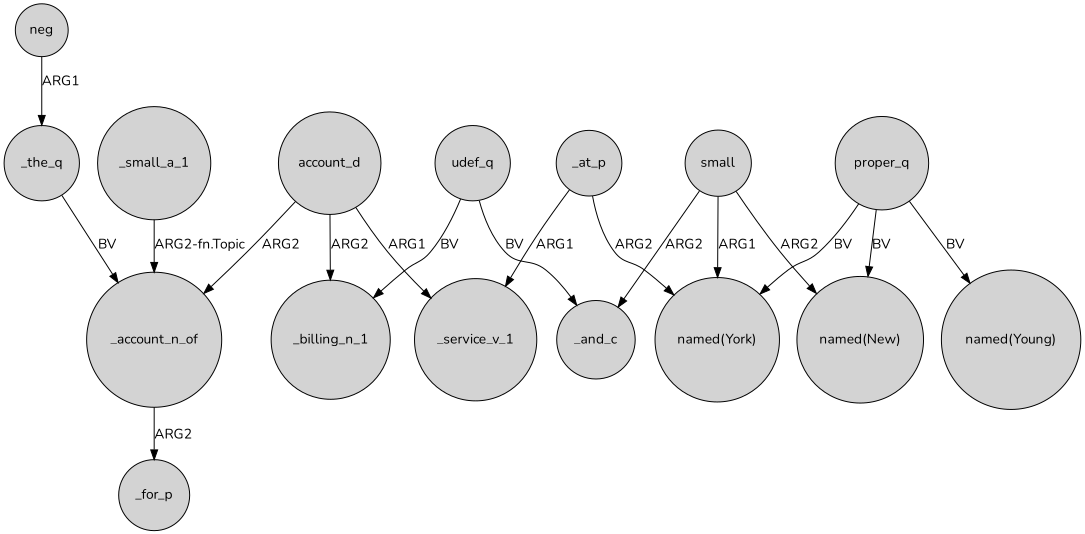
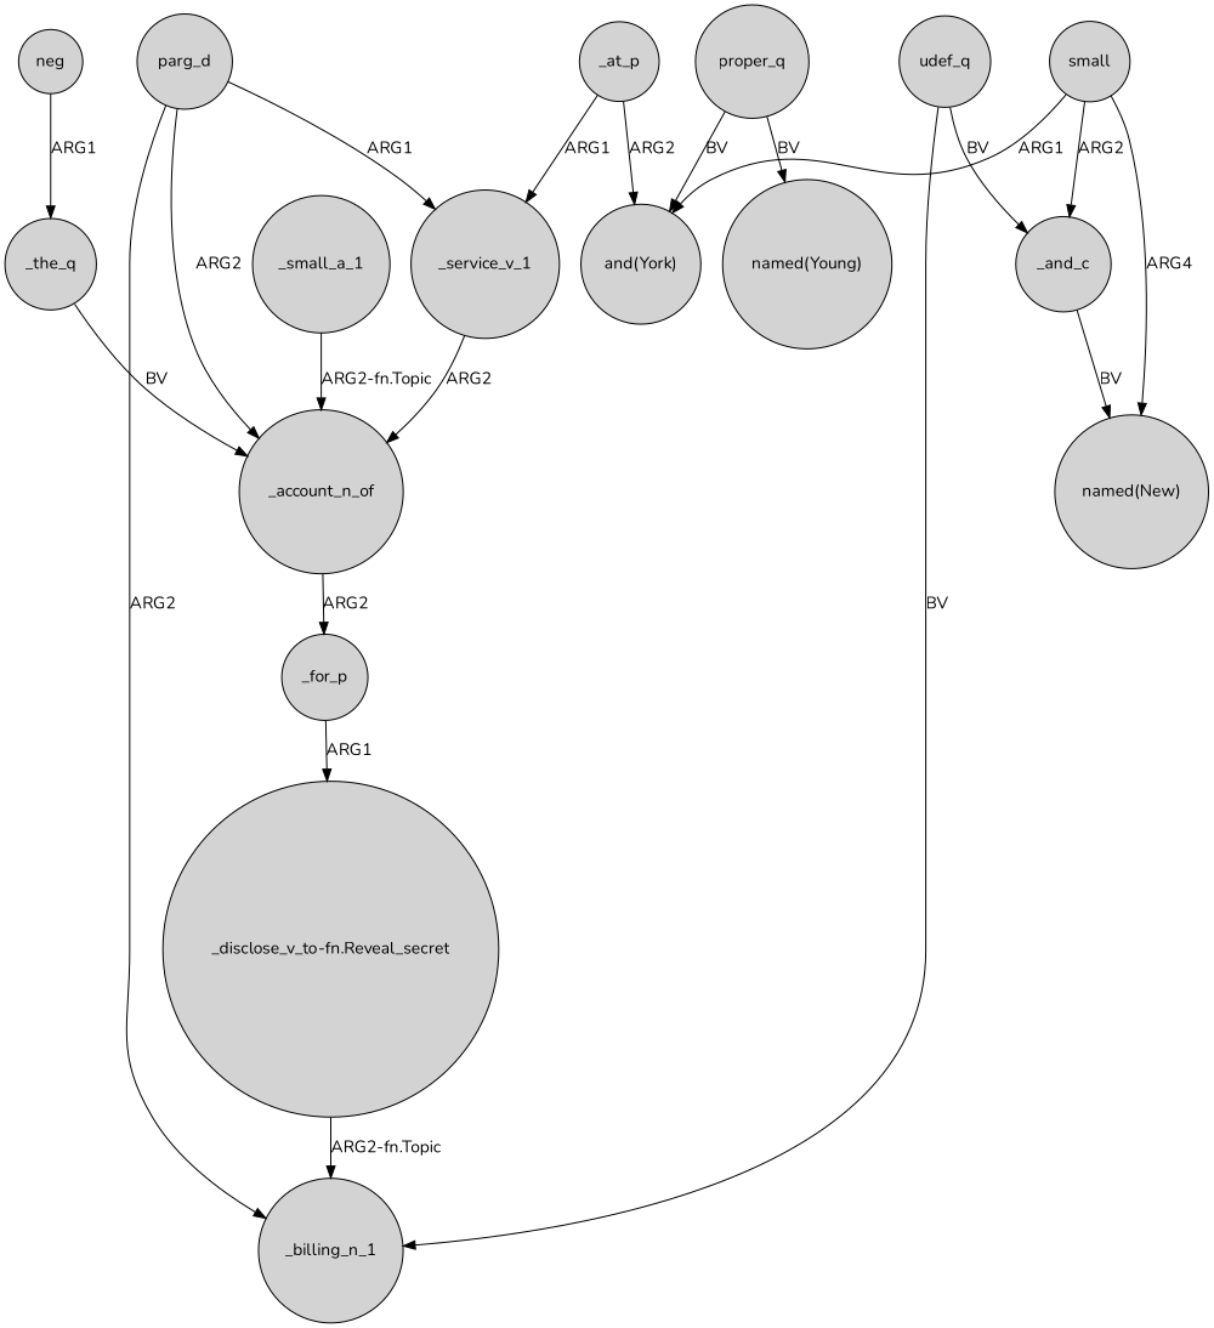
  digraph {
    fontname=Nunito
    node [fontname=Nunito shape=circle style=filled]
    edge [fontname=Nunito]
    _at_p
    _service_v_1
-   "named(York)"
+   "named(York)" [label="and(York)"]
    _account_n_of
    _for_p
    n6 [label=small]
    "named(New)"
    _and_c
    _the_q
    proper_q
    "named(Young)"
+   "_disclose_v_to-fn.Reveal_secret"
    _billing_n_1
    neg
-   parg_d [label=account_d]
+   parg_d
    _small_a_1
    udef_q
    _at_p -> _service_v_1 [label=ARG1]
    _at_p -> "named(York)" [label=ARG2]
+   _service_v_1 -> _account_n_of [label=ARG2]
    _account_n_of -> _for_p [label=ARG2]
+   _for_p -> "_disclose_v_to-fn.Reveal_secret" [label=ARG1]
    n6 -> "named(York)" [label=ARG1]
-   n6 -> "named(New)" [label=ARG2]
+   n6 -> "named(New)" [label=ARG4]
    n6 -> _and_c [label=ARG2]
    _the_q -> _account_n_of [label=BV]
    proper_q -> "named(York)" [label=BV]
-   proper_q -> "named(New)" [label=BV]
+   _and_c -> "named(New)" [label=BV]
    proper_q -> "named(Young)" [label=BV]
+   "_disclose_v_to-fn.Reveal_secret" -> _billing_n_1 [label="ARG2-fn.Topic"]
    neg -> _the_q [label=ARG1]
    parg_d -> _service_v_1 [label=ARG1]
    parg_d -> _account_n_of [label=ARG2]
    parg_d -> _billing_n_1 [label=ARG2]
    _small_a_1 -> _account_n_of [label="ARG2-fn.Topic"]
    udef_q -> _and_c [label=BV]
    udef_q -> _billing_n_1 [label=BV]
  }
